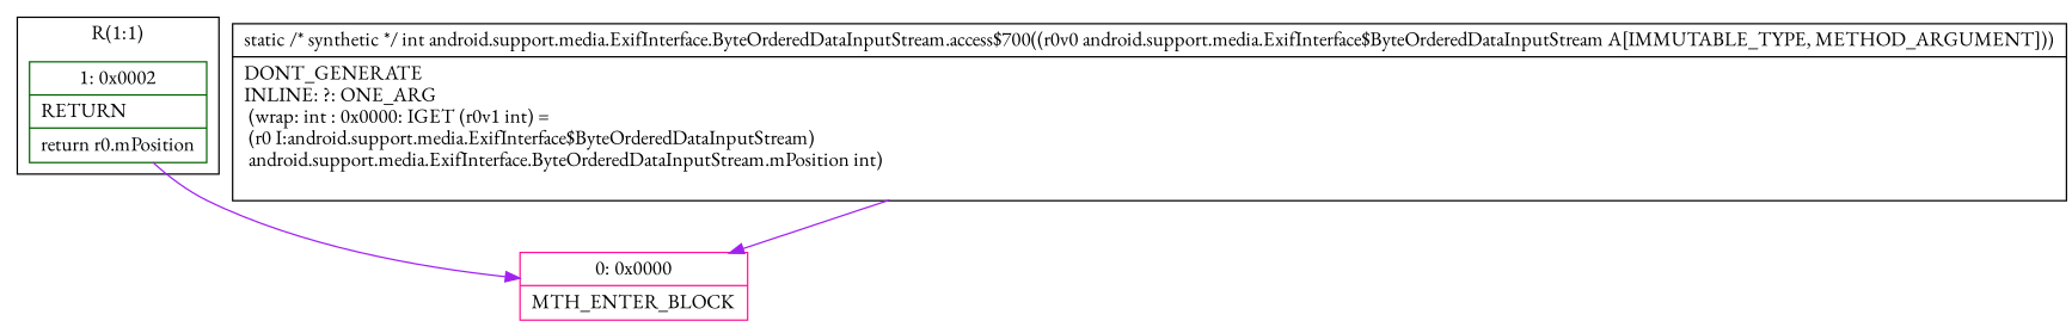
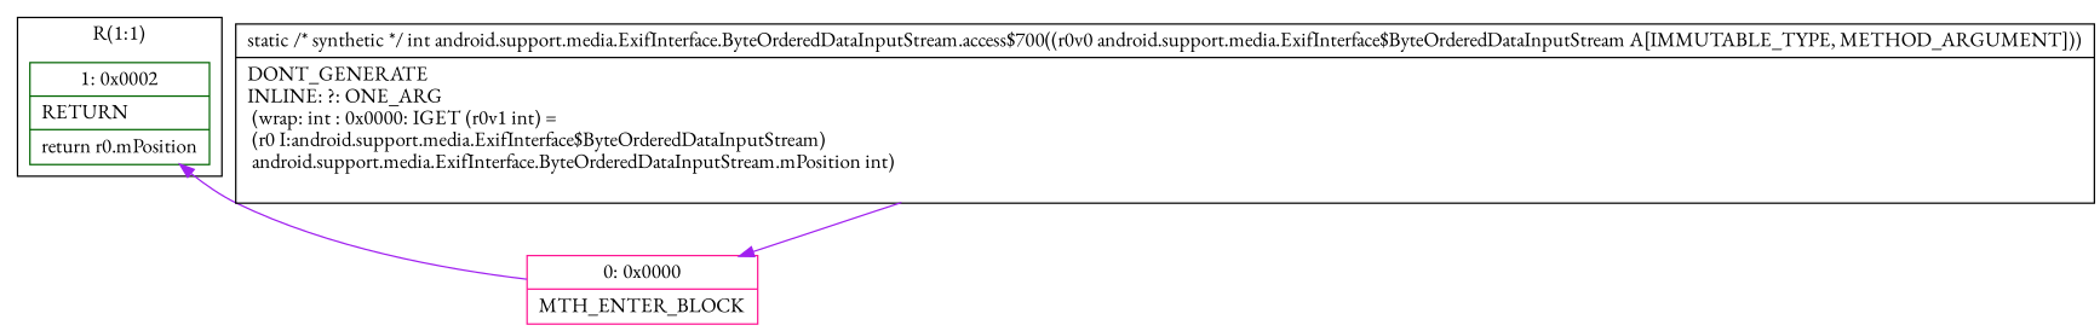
  digraph {
    fontname="EB Garamond"
    node [shape=record fontname="EB Garamond"]
    edge [color=purple fontname="EB Garamond"]
    n1 [color=darkgreen label="{1\:\ 0x0002|RETURN\l|return r0.mPosition\l}"]
    n2 [color=deeppink label="{0\:\ 0x0000|MTH_ENTER_BLOCK\l}"]
    n3 [label="{static \/* synthetic *\/ int android.support.media.ExifInterface.ByteOrderedDataInputStream.access$700((r0v0 android.support.media.ExifInterface$ByteOrderedDataInputStream A[IMMUTABLE_TYPE, METHOD_ARGUMENT]))  | DONT_GENERATE\lINLINE: ?: ONE_ARG  \l  (wrap: int : 0x0000: IGET  (r0v1 int) = \l  (r0 I:android.support.media.ExifInterface$ByteOrderedDataInputStream)\l android.support.media.ExifInterface.ByteOrderedDataInputStream.mPosition int)\l\l}" color=black]
    subgraph cluster_1 {
      label="R(1:1)"
      n1
    }
-   n1 -> n2
+   n2 -> n1
    n3 -> n2
  }
